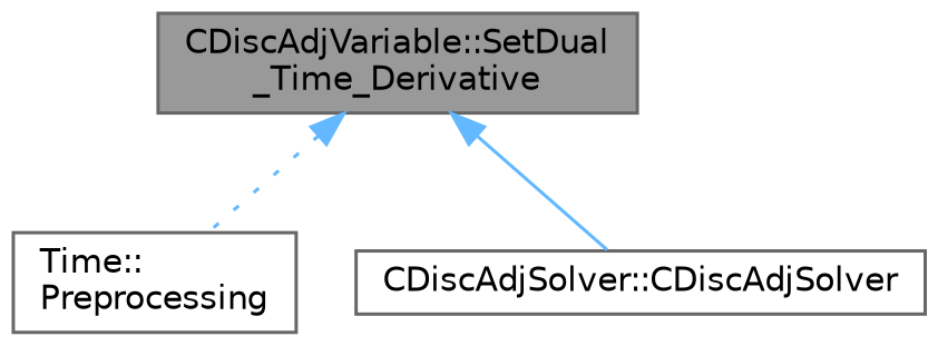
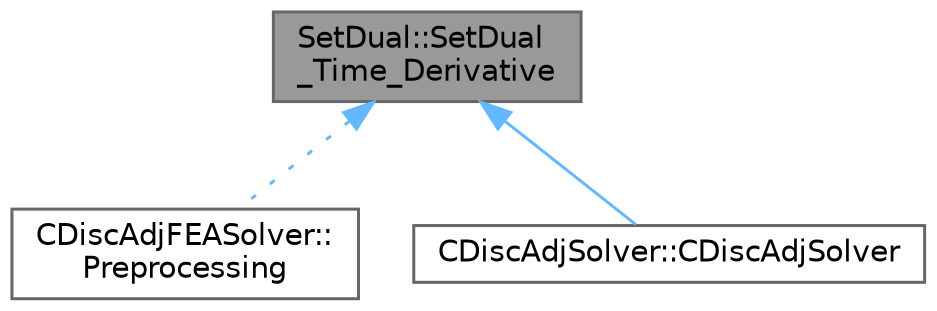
  digraph {
    rankdir=TB
    node [color=grey40 fillcolor=white fontname=Helvetica fontsize=10 shape=box style=filled]
    edge [color=steelblue1 dir=back fontname=Helvetica fontsize=10 labelfontname=Helvetica labelfontsize=10]
-   n1 [color=gray40 fillcolor=grey60 fontcolor=black height=0.2 label="CDiscAdjVariable::SetDual\l_Time_Derivative" width=0.4]
-   n2 [height=0.2 label="Time::\lPreprocessing" width=0.4]
+   n1 [color=gray40 fillcolor=grey60 fontcolor=black height=0.2 label="SetDual::SetDual\l_Time_Derivative" width=0.4]
+   n2 [height=0.2 label="CDiscAdjFEASolver::\lPreprocessing" width=0.4]
    n3 [height=0.2 label="CDiscAdjSolver::CDiscAdjSolver" width=0.4]
    n1 -> n2 [style=dotted]
    n1 -> n3 [style=solid]
  }
